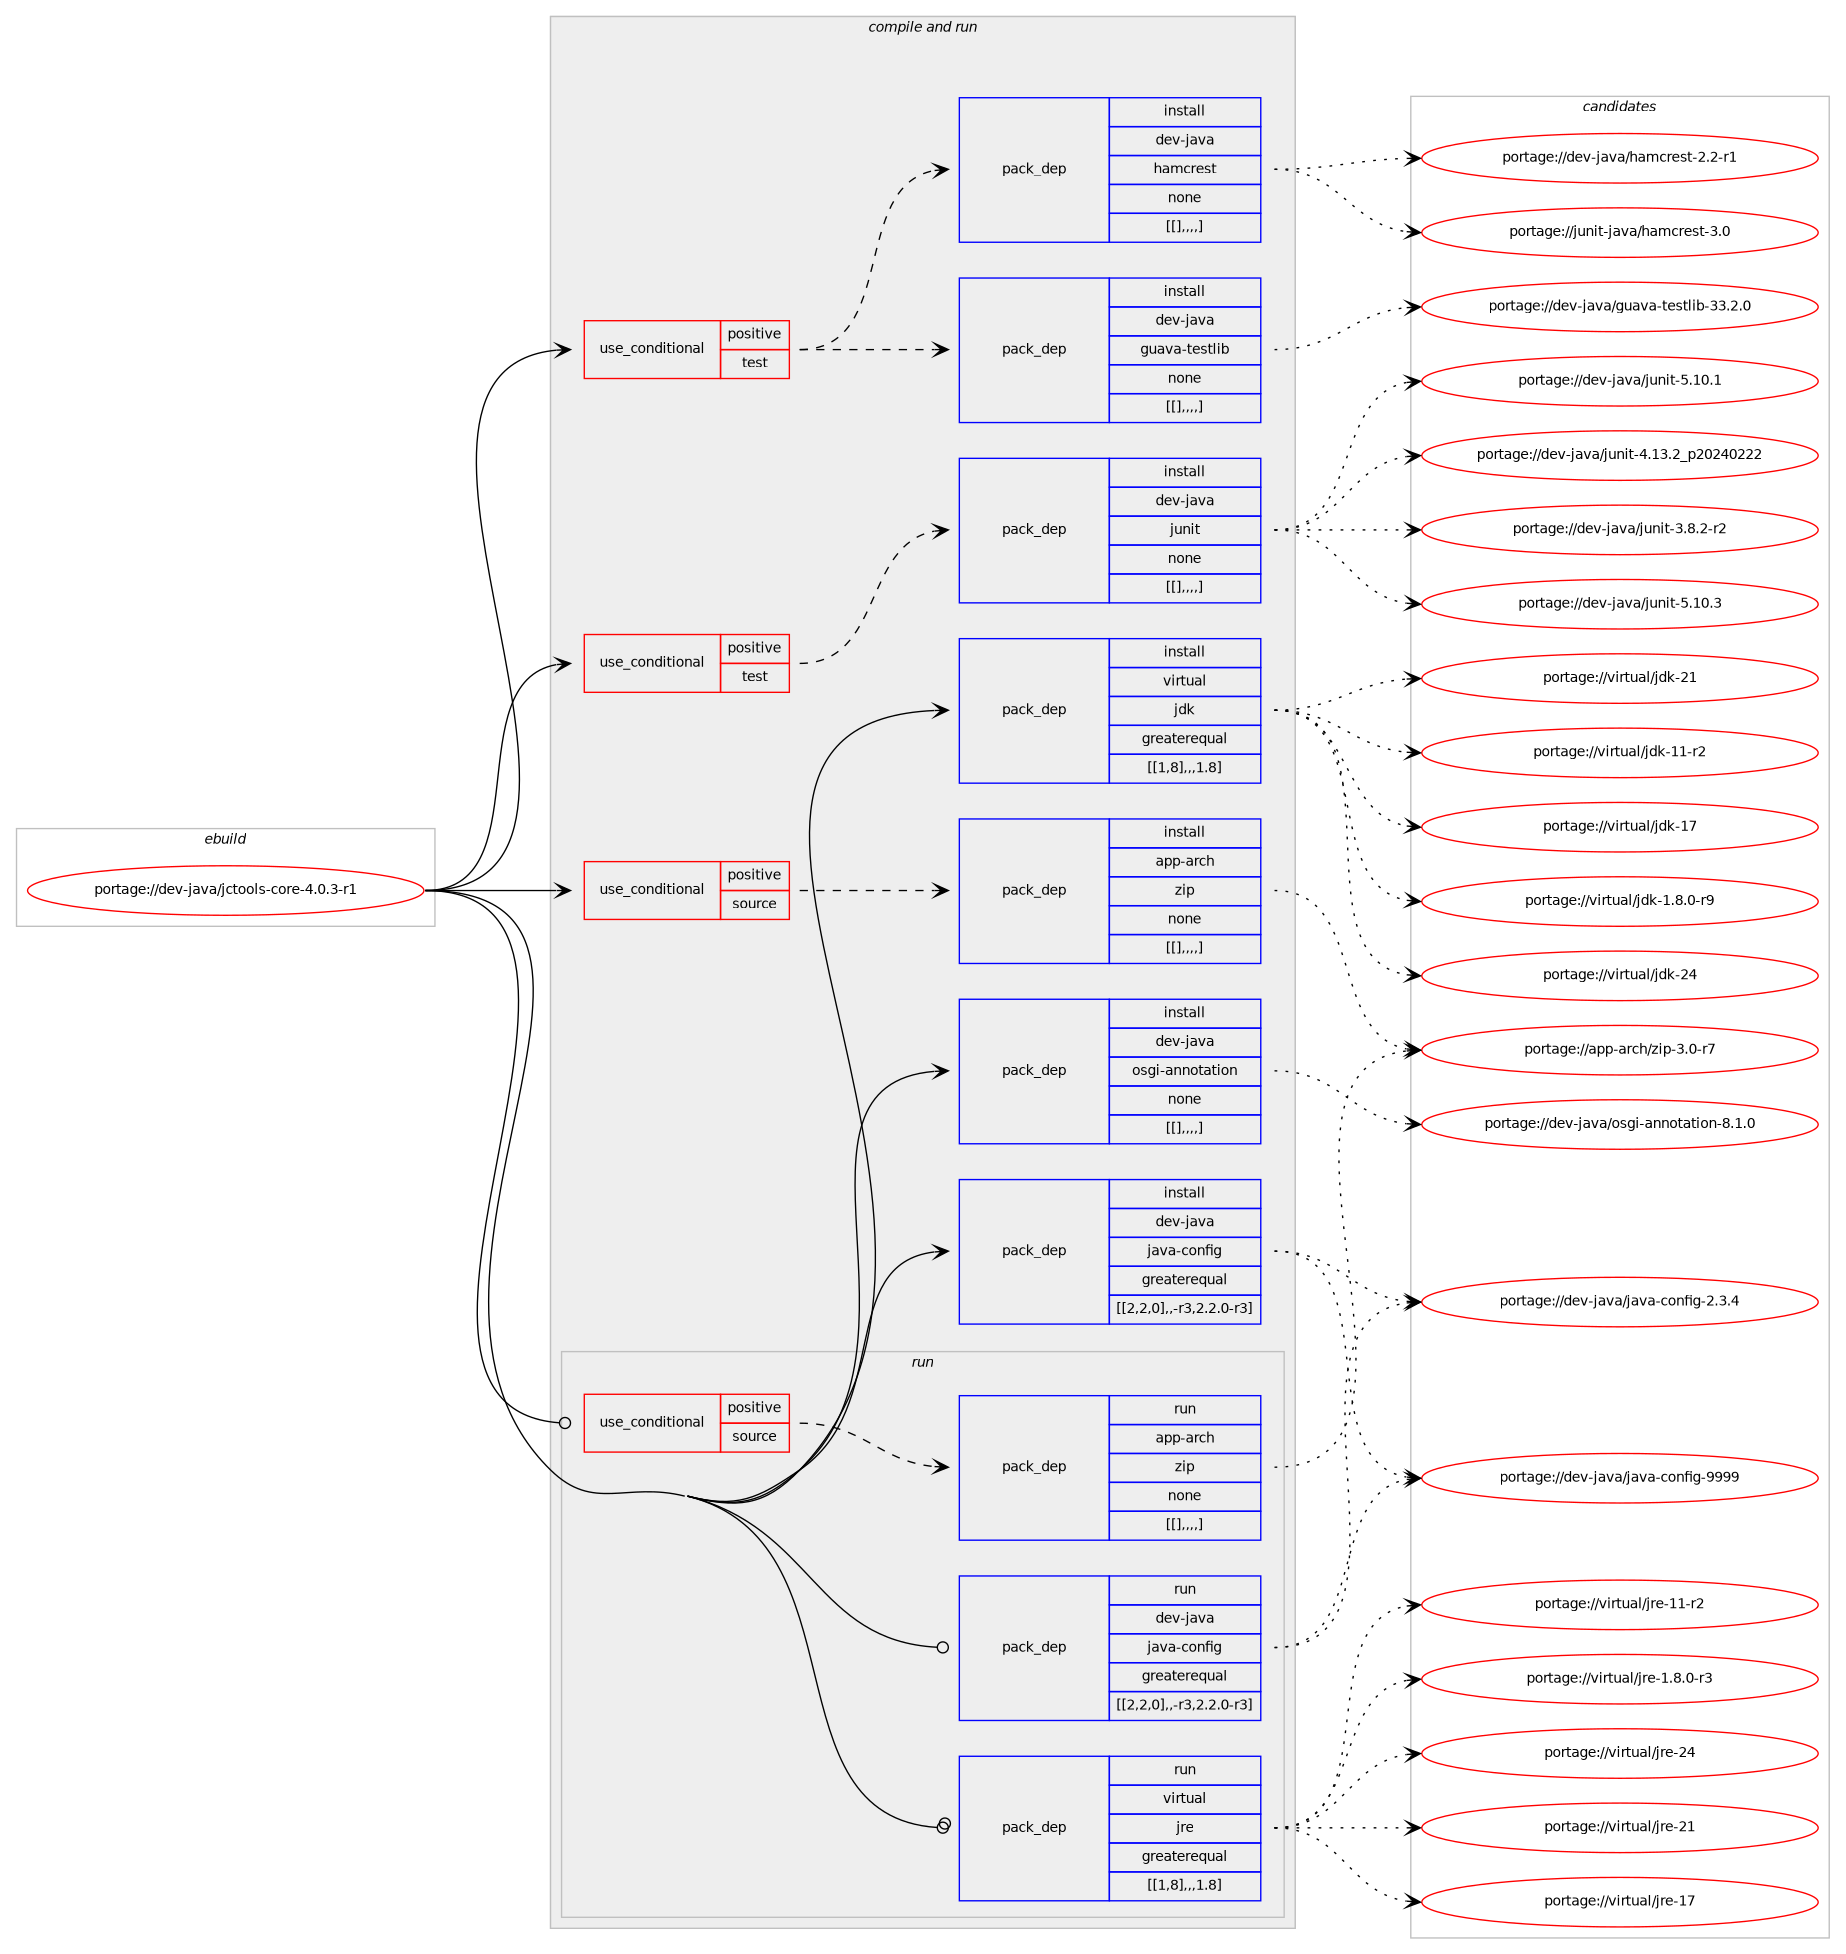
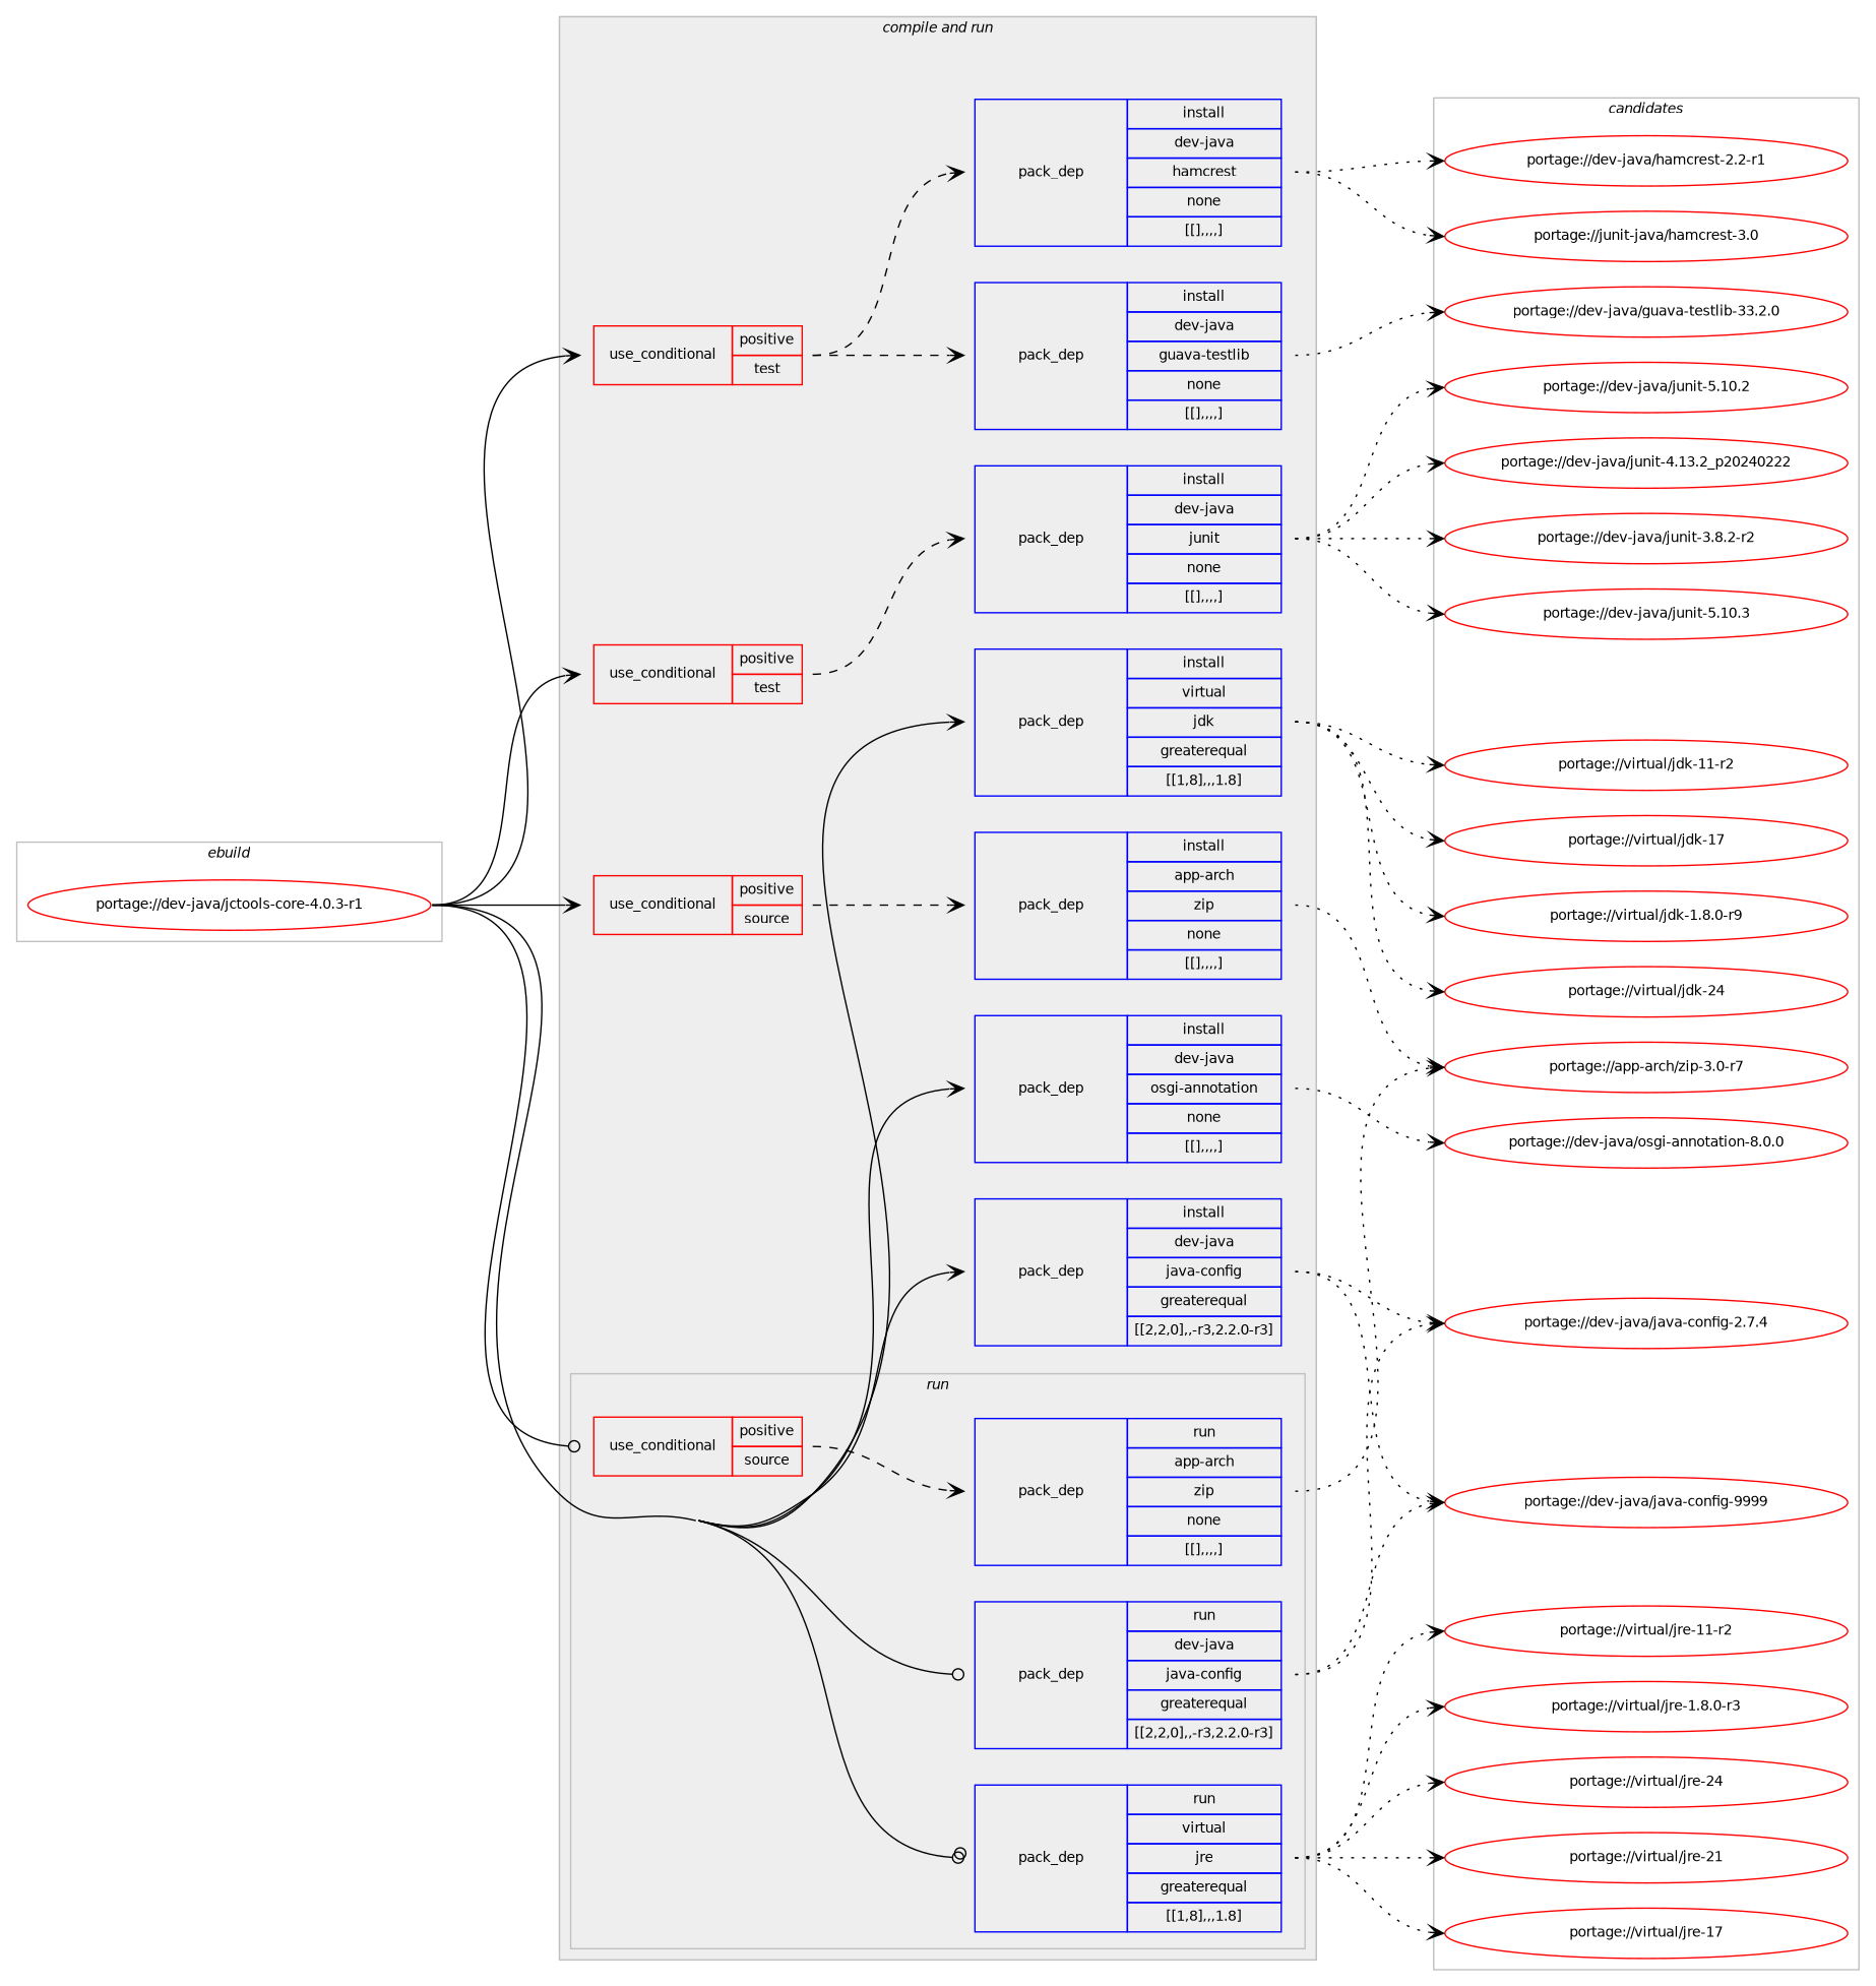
  digraph {
    compound=true
    concentrate=true
    fontname=Helvetica
    fontsize=10
    newrank=true
    rankdir=LR
    ranksep=1.5
    node [color=red fontname=Helvetica fontsize=10]
    edge [arrowhead=vee headport=w style=dotted tailport=e weight=100]
    n1 [label="portage://dev-java/jctools-core-4.0.3-r1" width=4]
    n2 [color=blue label=<<TABLE BORDER="0" CELLBORDER="1" CELLSPACING="0" CELLPADDING="4" WIDTH="220"><TR><TD ROWSPAN="6" CELLPADDING="30">pack_dep</TD></TR><TR><TD WIDTH="110">install</TD></TR><TR><TD>app-arch</TD></TR><TR><TD>zip</TD></TR><TR><TD>none</TD></TR><TR><TD>[[],,,,]</TD></TR></TABLE>> shape=none]
    n3 [label=<<TABLE BORDER="0" CELLBORDER="1" CELLSPACING="0" CELLPADDING="4"><TR><TD ROWSPAN="3" CELLPADDING="10">use_conditional</TD></TR><TR><TD>positive</TD></TR><TR><TD>source</TD></TR></TABLE>> shape=none]
    n4 [color=blue label=<<TABLE BORDER="0" CELLBORDER="1" CELLSPACING="0" CELLPADDING="4" WIDTH="220"><TR><TD ROWSPAN="6" CELLPADDING="30">pack_dep</TD></TR><TR><TD WIDTH="110">install</TD></TR><TR><TD>dev-java</TD></TR><TR><TD>guava-testlib</TD></TR><TR><TD>none</TD></TR><TR><TD>[[],,,,]</TD></TR></TABLE>> shape=none]
    n5 [color=blue label=<<TABLE BORDER="0" CELLBORDER="1" CELLSPACING="0" CELLPADDING="4" WIDTH="220"><TR><TD ROWSPAN="6" CELLPADDING="30">pack_dep</TD></TR><TR><TD WIDTH="110">install</TD></TR><TR><TD>dev-java</TD></TR><TR><TD>hamcrest</TD></TR><TR><TD>none</TD></TR><TR><TD>[[],,,,]</TD></TR></TABLE>> shape=none]
    n6 [label=<<TABLE BORDER="0" CELLBORDER="1" CELLSPACING="0" CELLPADDING="4"><TR><TD ROWSPAN="3" CELLPADDING="10">use_conditional</TD></TR><TR><TD>positive</TD></TR><TR><TD>test</TD></TR></TABLE>> shape=none]
    n7 [color=blue label=<<TABLE BORDER="0" CELLBORDER="1" CELLSPACING="0" CELLPADDING="4" WIDTH="220"><TR><TD ROWSPAN="6" CELLPADDING="30">pack_dep</TD></TR><TR><TD WIDTH="110">install</TD></TR><TR><TD>dev-java</TD></TR><TR><TD>junit</TD></TR><TR><TD>none</TD></TR><TR><TD>[[],,,,]</TD></TR></TABLE>> shape=none]
    n8 [label=<<TABLE BORDER="0" CELLBORDER="1" CELLSPACING="0" CELLPADDING="4"><TR><TD ROWSPAN="3" CELLPADDING="10">use_conditional</TD></TR><TR><TD>positive</TD></TR><TR><TD>test</TD></TR></TABLE>> shape=none]
    n9 [color=blue label=<<TABLE BORDER="0" CELLBORDER="1" CELLSPACING="0" CELLPADDING="4" WIDTH="220"><TR><TD ROWSPAN="6" CELLPADDING="30">pack_dep</TD></TR><TR><TD WIDTH="110">install</TD></TR><TR><TD>dev-java</TD></TR><TR><TD>java-config</TD></TR><TR><TD>greaterequal</TD></TR><TR><TD>[[2,2,0],,-r3,2.2.0-r3]</TD></TR></TABLE>> shape=none]
    n10 [color=blue label=<<TABLE BORDER="0" CELLBORDER="1" CELLSPACING="0" CELLPADDING="4" WIDTH="220"><TR><TD ROWSPAN="6" CELLPADDING="30">pack_dep</TD></TR><TR><TD WIDTH="110">install</TD></TR><TR><TD>dev-java</TD></TR><TR><TD>osgi-annotation</TD></TR><TR><TD>none</TD></TR><TR><TD>[[],,,,]</TD></TR></TABLE>> shape=none]
    n11 [color=blue label=<<TABLE BORDER="0" CELLBORDER="1" CELLSPACING="0" CELLPADDING="4" WIDTH="220"><TR><TD ROWSPAN="6" CELLPADDING="30">pack_dep</TD></TR><TR><TD WIDTH="110">install</TD></TR><TR><TD>virtual</TD></TR><TR><TD>jdk</TD></TR><TR><TD>greaterequal</TD></TR><TR><TD>[[1,8],,,1.8]</TD></TR></TABLE>> shape=none]
    n12 [color=blue label=<<TABLE BORDER="0" CELLBORDER="1" CELLSPACING="0" CELLPADDING="4" WIDTH="220"><TR><TD ROWSPAN="6" CELLPADDING="30">pack_dep</TD></TR><TR><TD WIDTH="110">run</TD></TR><TR><TD>app-arch</TD></TR><TR><TD>zip</TD></TR><TR><TD>none</TD></TR><TR><TD>[[],,,,]</TD></TR></TABLE>> shape=none]
    n13 [label=<<TABLE BORDER="0" CELLBORDER="1" CELLSPACING="0" CELLPADDING="4"><TR><TD ROWSPAN="3" CELLPADDING="10">use_conditional</TD></TR><TR><TD>positive</TD></TR><TR><TD>source</TD></TR></TABLE>> shape=none]
    n14 [color=blue label=<<TABLE BORDER="0" CELLBORDER="1" CELLSPACING="0" CELLPADDING="4" WIDTH="220"><TR><TD ROWSPAN="6" CELLPADDING="30">pack_dep</TD></TR><TR><TD WIDTH="110">run</TD></TR><TR><TD>dev-java</TD></TR><TR><TD>java-config</TD></TR><TR><TD>greaterequal</TD></TR><TR><TD>[[2,2,0],,-r3,2.2.0-r3]</TD></TR></TABLE>> shape=none]
    n15 [color=blue label=<<TABLE BORDER="0" CELLBORDER="1" CELLSPACING="0" CELLPADDING="4" WIDTH="220"><TR><TD ROWSPAN="6" CELLPADDING="30">pack_dep</TD></TR><TR><TD WIDTH="110">run</TD></TR><TR><TD>virtual</TD></TR><TR><TD>jre</TD></TR><TR><TD>greaterequal</TD></TR><TR><TD>[[1,8],,,1.8]</TD></TR></TABLE>> shape=none]
    n16 [label="portage://app-arch/zip-3.0-r7" width=4]
    n17 [label="portage://dev-java/guava-testlib-33.2.0" width=4]
    n18 [label="portage://junit-java/hamcrest-3.0" width=4]
    n19 [label="portage://dev-java/hamcrest-2.2-r1" width=4]
    n20 [label="portage://dev-java/java-config-9999" width=4]
-   n21 [label="portage://dev-java/java-config-2.3.4" width=4]
+   n21 [label="portage://dev-java/java-config-2.7.4" width=4]
    n22 [label="portage://dev-java/junit-5.10.3" width=4]
-   n23 [label="portage://dev-java/junit-5.10.1" width=4]
+   n23 [label="portage://dev-java/junit-5.10.2" width=4]
    n24 [label="portage://dev-java/junit-4.13.2_p20240222" width=4]
    n25 [label="portage://dev-java/junit-3.8.2-r2" width=4]
-   n26 [label="portage://dev-java/osgi-annotation-8.1.0" width=4]
+   n26 [label="portage://dev-java/osgi-annotation-8.0.0" width=4]
    n27 [label="portage://virtual/jdk-24" width=4]
-   n28 [label="portage://virtual/jdk-21" width=4]
    n29 [label="portage://virtual/jdk-17" width=4]
    n30 [label="portage://virtual/jdk-11-r2" width=4]
    n31 [label="portage://virtual/jdk-1.8.0-r9" width=4]
    n32 [label="portage://virtual/jre-24" width=4]
    n33 [label="portage://virtual/jre-21" width=4]
    n34 [label="portage://virtual/jre-17" width=4]
    n35 [label="portage://virtual/jre-11-r2" width=4]
    n36 [label="portage://virtual/jre-1.8.0-r3" width=4]
    subgraph cluster_1 {
      color=gray
      label=<<i>ebuild</i>>
      n1
    }
    subgraph cluster_2 {
      color=gray
      label=<<i>dependencies</i>>
      subgraph cluster_3 {
        color=gray
        fillcolor="#eeeeee"
        label=<<i>compile</i>>
        style=filled
        subgraph sub_4 {
          color=gray
          fillcolor="#eeeeee"
          label=<<i>compile</i>>
          style=filled
          n3
          subgraph sub_5 {
            color=gray
            fillcolor="#eeeeee"
            label=<<i>compile</i>>
            style=filled
            n2
          }
        }
        subgraph sub_6 {
          color=gray
          fillcolor="#eeeeee"
          label=<<i>compile</i>>
          style=filled
          n6
          subgraph sub_7 {
            color=gray
            fillcolor="#eeeeee"
            label=<<i>compile</i>>
            style=filled
            n4
          }
          subgraph sub_8 {
            color=gray
            fillcolor="#eeeeee"
            label=<<i>compile</i>>
            style=filled
            n5
          }
        }
        subgraph sub_9 {
          color=gray
          fillcolor="#eeeeee"
          label=<<i>compile</i>>
          style=filled
          n8
          subgraph sub_10 {
            color=gray
            fillcolor="#eeeeee"
            label=<<i>compile</i>>
            style=filled
            n7
          }
        }
        subgraph sub_11 {
          color=gray
          fillcolor="#eeeeee"
          label=<<i>compile</i>>
          style=filled
          n9
        }
        subgraph sub_12 {
          color=gray
          fillcolor="#eeeeee"
          label=<<i>compile</i>>
          style=filled
          n10
        }
        subgraph sub_13 {
          color=gray
          fillcolor="#eeeeee"
          label=<<i>compile</i>>
          style=filled
          n11
        }
      }
      subgraph cluster_14 {
        color=gray
        fillcolor="#eeeeee"
        label=<<i>compile and run</i>>
        style=filled
      }
      subgraph cluster_15 {
        color=gray
        fillcolor="#eeeeee"
        label=<<i>run</i>>
        style=filled
        subgraph sub_16 {
          color=gray
          fillcolor="#eeeeee"
          label=<<i>run</i>>
          style=filled
          n13
          subgraph sub_17 {
            color=gray
            fillcolor="#eeeeee"
            label=<<i>run</i>>
            style=filled
            n12
          }
        }
        subgraph sub_18 {
          color=gray
          fillcolor="#eeeeee"
          label=<<i>run</i>>
          style=filled
          n14
        }
        subgraph sub_19 {
          color=gray
          fillcolor="#eeeeee"
          label=<<i>run</i>>
          style=filled
          n15
        }
      }
    }
    subgraph cluster_20 {
      color=gray
      label=<<i>candidates</i>>
      rank=same
      subgraph sub_21 {
        color=black
        label=<<i>candidates</i>>
        nodesep=1
        rank=same
        n16
      }
      subgraph sub_22 {
        color=black
        label=<<i>candidates</i>>
        nodesep=1
        rank=same
        n17
      }
      subgraph sub_23 {
        color=black
        label=<<i>candidates</i>>
        nodesep=1
        rank=same
        n18
        n19
      }
      subgraph sub_24 {
        color=black
        label=<<i>candidates</i>>
        nodesep=1
        rank=same
        n20
        n21
      }
      subgraph sub_25 {
        color=black
        label=<<i>candidates</i>>
        nodesep=1
        rank=same
        n22
        n23
        n24
        n25
      }
      subgraph sub_26 {
        color=black
        label=<<i>candidates</i>>
        nodesep=1
        rank=same
        n26
      }
      subgraph sub_27 {
        color=black
        label=<<i>candidates</i>>
        nodesep=1
        rank=same
        n27
-       n28
        n29
        n30
        n31
      }
      subgraph sub_28 {
        color=black
        label=<<i>candidates</i>>
        nodesep=1
        rank=same
        n16
      }
      subgraph sub_29 {
        color=black
        label=<<i>candidates</i>>
        nodesep=1
        rank=same
        n20
        n21
      }
      subgraph sub_30 {
        color=black
        label=<<i>candidates</i>>
        nodesep=1
        rank=same
        n32
        n33
        n34
        n35
        n36
      }
    }
    n1 -> n3 [style=solid weight=20]
    n1 -> n6 [style=solid weight=20]
    n1 -> n8 [style=solid weight=20]
    n1 -> n9 [style=solid weight=20]
    n1 -> n10 [style=solid weight=20]
    n1 -> n11 [style=solid weight=20]
    n1 -> n13 [arrowhead=odot style=solid weight=20]
    n1 -> n14 [arrowhead=odot style=solid weight=20]
    n1 -> n15 [arrowhead=odot style=solid weight=20]
    n2 -> n16
    n3 -> n2 [style=dashed weight=20]
    n4 -> n17
    n5 -> n18
    n5 -> n19
    n6 -> n4 [style=dashed weight=20]
    n6 -> n5 [style=dashed weight=20]
    n7 -> n22
    n7 -> n23
    n7 -> n24
    n7 -> n25
    n8 -> n7 [style=dashed weight=20]
    n9 -> n20
    n9 -> n21
    n10 -> n26
    n11 -> n27
-   n11 -> n28
    n11 -> n29
    n11 -> n30
    n11 -> n31
    n12 -> n16
    n13 -> n12 [style=dashed weight=20]
    n14 -> n20
    n14 -> n21
    n15 -> n32
    n15 -> n33
    n15 -> n34
    n15 -> n35
    n15 -> n36
  }
